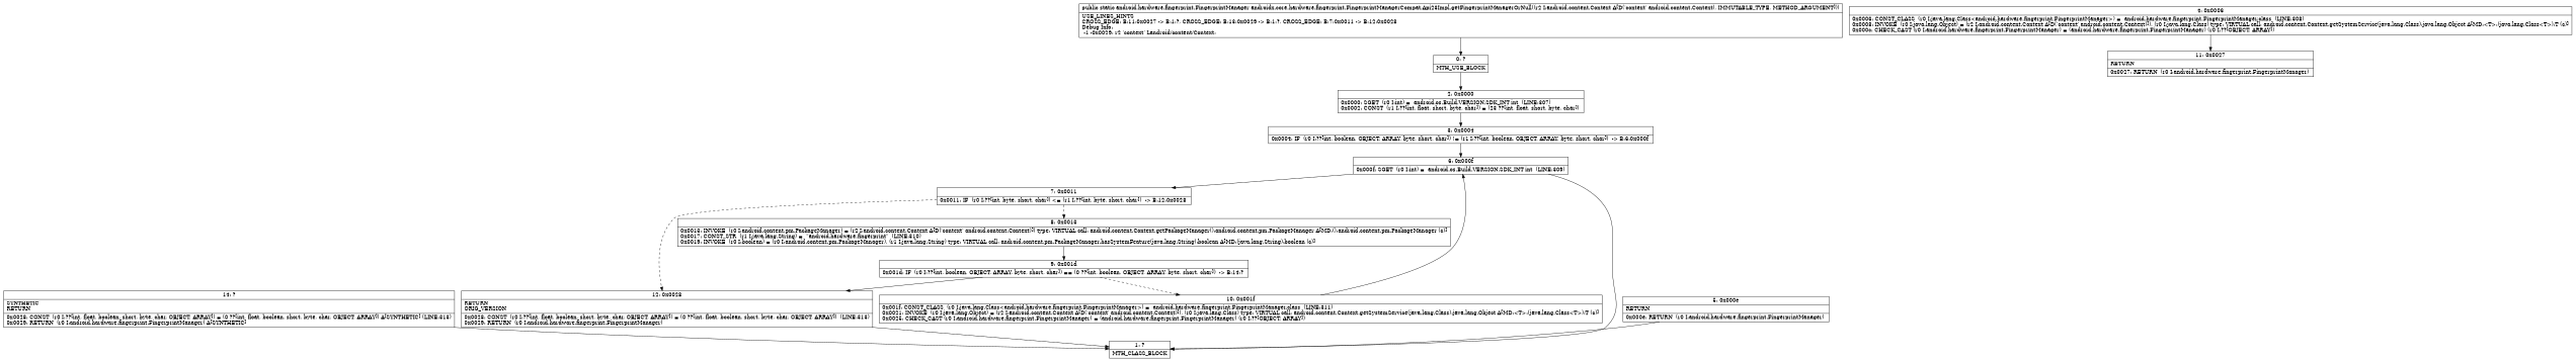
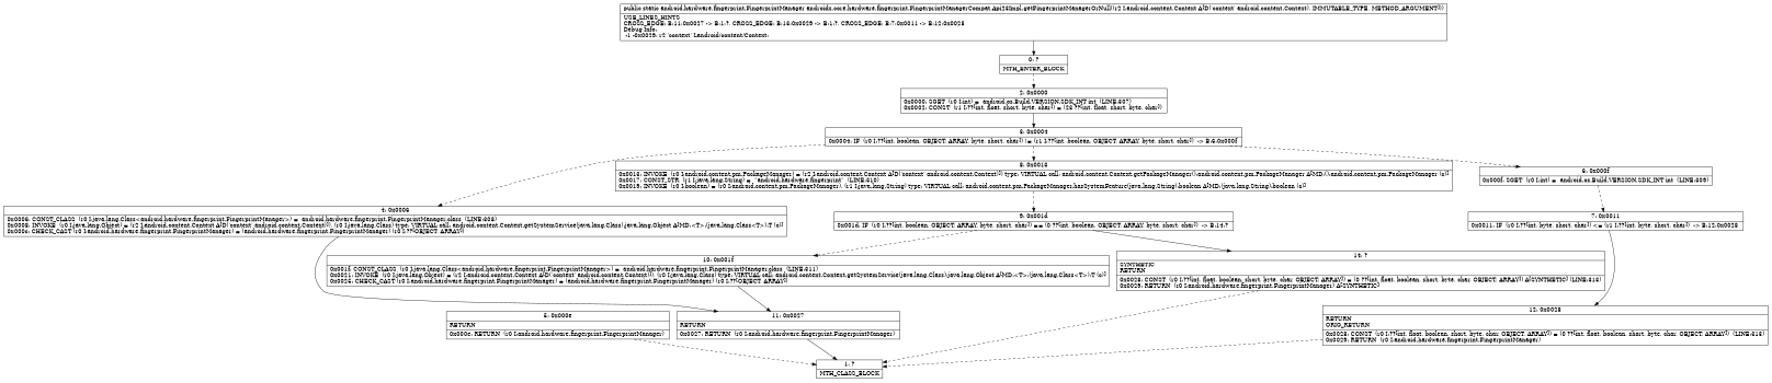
  digraph {
    node [shape=record]
-   n1 [label="{0\:\ ?|MTH_USE_BLOCK\l}"]
+   n1 [label="{0\:\ ?|MTH_ENTER_BLOCK\l}"]
    n2 [label="{2\:\ 0x0000|0x0000: SGET  (r0 I:int) =  android.os.Build.VERSION.SDK_INT int  (LINE:307)\l0x0002: CONST  (r1 I:??[int, float, short, byte, char]) = (23 ??[int, float, short, byte, char]) \l}"]
    n3 [label="{3\:\ 0x0004|0x0004: IF  (r0 I:??[int, boolean, OBJECT, ARRAY, byte, short, char]) != (r1 I:??[int, boolean, OBJECT, ARRAY, byte, short, char])  \-\> B:6:0x000f \l}"]
    n4 [label="{4\:\ 0x0006|0x0006: CONST_CLASS  (r0 I:java.lang.Class\<android.hardware.fingerprint.FingerprintManager\>) =  android.hardware.fingerprint.FingerprintManager.class  (LINE:308)\l0x0008: INVOKE  (r0 I:java.lang.Object) = (r2 I:android.content.Context A[D('context' android.content.Context)]), (r0 I:java.lang.Class) type: VIRTUAL call: android.content.Context.getSystemService(java.lang.Class):java.lang.Object A[MD:\<T\>:(java.lang.Class\<T\>):T (c)]\l0x000c: CHECK_CAST (r0 I:android.hardware.fingerprint.FingerprintManager) = (android.hardware.fingerprint.FingerprintManager) (r0 I:??[OBJECT, ARRAY]) \l}"]
    n5 [label="{6\:\ 0x000f|0x000f: SGET  (r0 I:int) =  android.os.Build.VERSION.SDK_INT int  (LINE:309)\l}"]
    n6 [label="{11\:\ 0x0027|RETURN\l|0x0027: RETURN  (r0 I:android.hardware.fingerprint.FingerprintManager) \l}"]
    n7 [label="{7\:\ 0x0011|0x0011: IF  (r0 I:??[int, byte, short, char]) \<= (r1 I:??[int, byte, short, char])  \-\> B:12:0x0028 \l}"]
    n8 [label="{5\:\ 0x000e|RETURN\l|0x000e: RETURN  (r0 I:android.hardware.fingerprint.FingerprintManager) \l}"]
    n9 [label="{1\:\ ?|MTH_CLASS_BLOCK\l}"]
    n10 [label="{8\:\ 0x0013|0x0013: INVOKE  (r0 I:android.content.pm.PackageManager) = (r2 I:android.content.Context A[D('context' android.content.Context)]) type: VIRTUAL call: android.content.Context.getPackageManager():android.content.pm.PackageManager A[MD:():android.content.pm.PackageManager (c)]\l0x0017: CONST_STR  (r1 I:java.lang.String) =  \"android.hardware.fingerprint\"  (LINE:310)\l0x0019: INVOKE  (r0 I:boolean) = (r0 I:android.content.pm.PackageManager), (r1 I:java.lang.String) type: VIRTUAL call: android.content.pm.PackageManager.hasSystemFeature(java.lang.String):boolean A[MD:(java.lang.String):boolean (c)]\l}"]
-   n11 [label="{12\:\ 0x0028|RETURN\lORIG_VERSION\l|0x0028: CONST  (r0 I:??[int, float, boolean, short, byte, char, OBJECT, ARRAY]) = (0 ??[int, float, boolean, short, byte, char, OBJECT, ARRAY])  (LINE:313)\l0x0029: RETURN  (r0 I:android.hardware.fingerprint.FingerprintManager) \l}"]
+   n11 [label="{12\:\ 0x0028|RETURN\lORIG_RETURN\l|0x0028: CONST  (r0 I:??[int, float, boolean, short, byte, char, OBJECT, ARRAY]) = (0 ??[int, float, boolean, short, byte, char, OBJECT, ARRAY])  (LINE:313)\l0x0029: RETURN  (r0 I:android.hardware.fingerprint.FingerprintManager) \l}"]
    n12 [label="{9\:\ 0x001d|0x001d: IF  (r0 I:??[int, boolean, OBJECT, ARRAY, byte, short, char]) == (0 ??[int, boolean, OBJECT, ARRAY, byte, short, char])  \-\> B:14:? \l}"]
    n13 [label="{10\:\ 0x001f|0x001f: CONST_CLASS  (r0 I:java.lang.Class\<android.hardware.fingerprint.FingerprintManager\>) =  android.hardware.fingerprint.FingerprintManager.class  (LINE:311)\l0x0021: INVOKE  (r0 I:java.lang.Object) = (r2 I:android.content.Context A[D('context' android.content.Context)]), (r0 I:java.lang.Class) type: VIRTUAL call: android.content.Context.getSystemService(java.lang.Class):java.lang.Object A[MD:\<T\>:(java.lang.Class\<T\>):T (c)]\l0x0025: CHECK_CAST (r0 I:android.hardware.fingerprint.FingerprintManager) = (android.hardware.fingerprint.FingerprintManager) (r0 I:??[OBJECT, ARRAY]) \l}"]
    n14 [label="{14\:\ ?|SYNTHETIC\lRETURN\l|0x0028: CONST  (r0 I:??[int, float, boolean, short, byte, char, OBJECT, ARRAY]) = (0 ??[int, float, boolean, short, byte, char, OBJECT, ARRAY]) A[SYNTHETIC] (LINE:313)\l0x0029: RETURN  (r0 I:android.hardware.fingerprint.FingerprintManager) A[SYNTHETIC]\l}"]
    n15 [label="{public static android.hardware.fingerprint.FingerprintManager androidx.core.hardware.fingerprint.FingerprintManagerCompat.Api23Impl.getFingerprintManagerOrNull((r2 I:android.content.Context A[D('context' android.content.Context), IMMUTABLE_TYPE, METHOD_ARGUMENT]))  | USE_LINES_HINTS\lCROSS_EDGE: B:11:0x0027 \-\> B:1:?, CROSS_EDGE: B:13:0x0029 \-\> B:1:?, CROSS_EDGE: B:7:0x0011 \-\> B:12:0x0028\lDebug Info:\l  \-1 \-0x0029: r2 'context' Landroid\/content\/Context;\l}"]
-   n1 -> n2
+   n1 -> n2 [style=dashed]
    n2 -> n3
-   n3 -> n5
+   n3 -> n4 [style=dashed]
+   n3 -> n5 [style=dashed]
    n4 -> n6
-   n5 -> n7
-   n5 -> n9
-   n7 -> n10 [style=dashed]
-   n7 -> n11 [style=dashed]
-   n8 -> n9
-   n10 -> n12
-   n11 -> n9
+   n5 -> n7 [style=dashed]
+   n6 -> n9
+   n3 -> n10 [style=dashed]
+   n7 -> n11
+   n8 -> n9 [style=dashed]
+   n10 -> n12 [style=dashed]
+   n11 -> n9 [style=dashed]
    n12 -> n13 [style=dashed]
-   n12 -> n11
-   n13 -> n5
-   n14 -> n9
+   n12 -> n14
+   n13 -> n6
+   n14 -> n9 [style=dashed]
    n15 -> n1
  }
